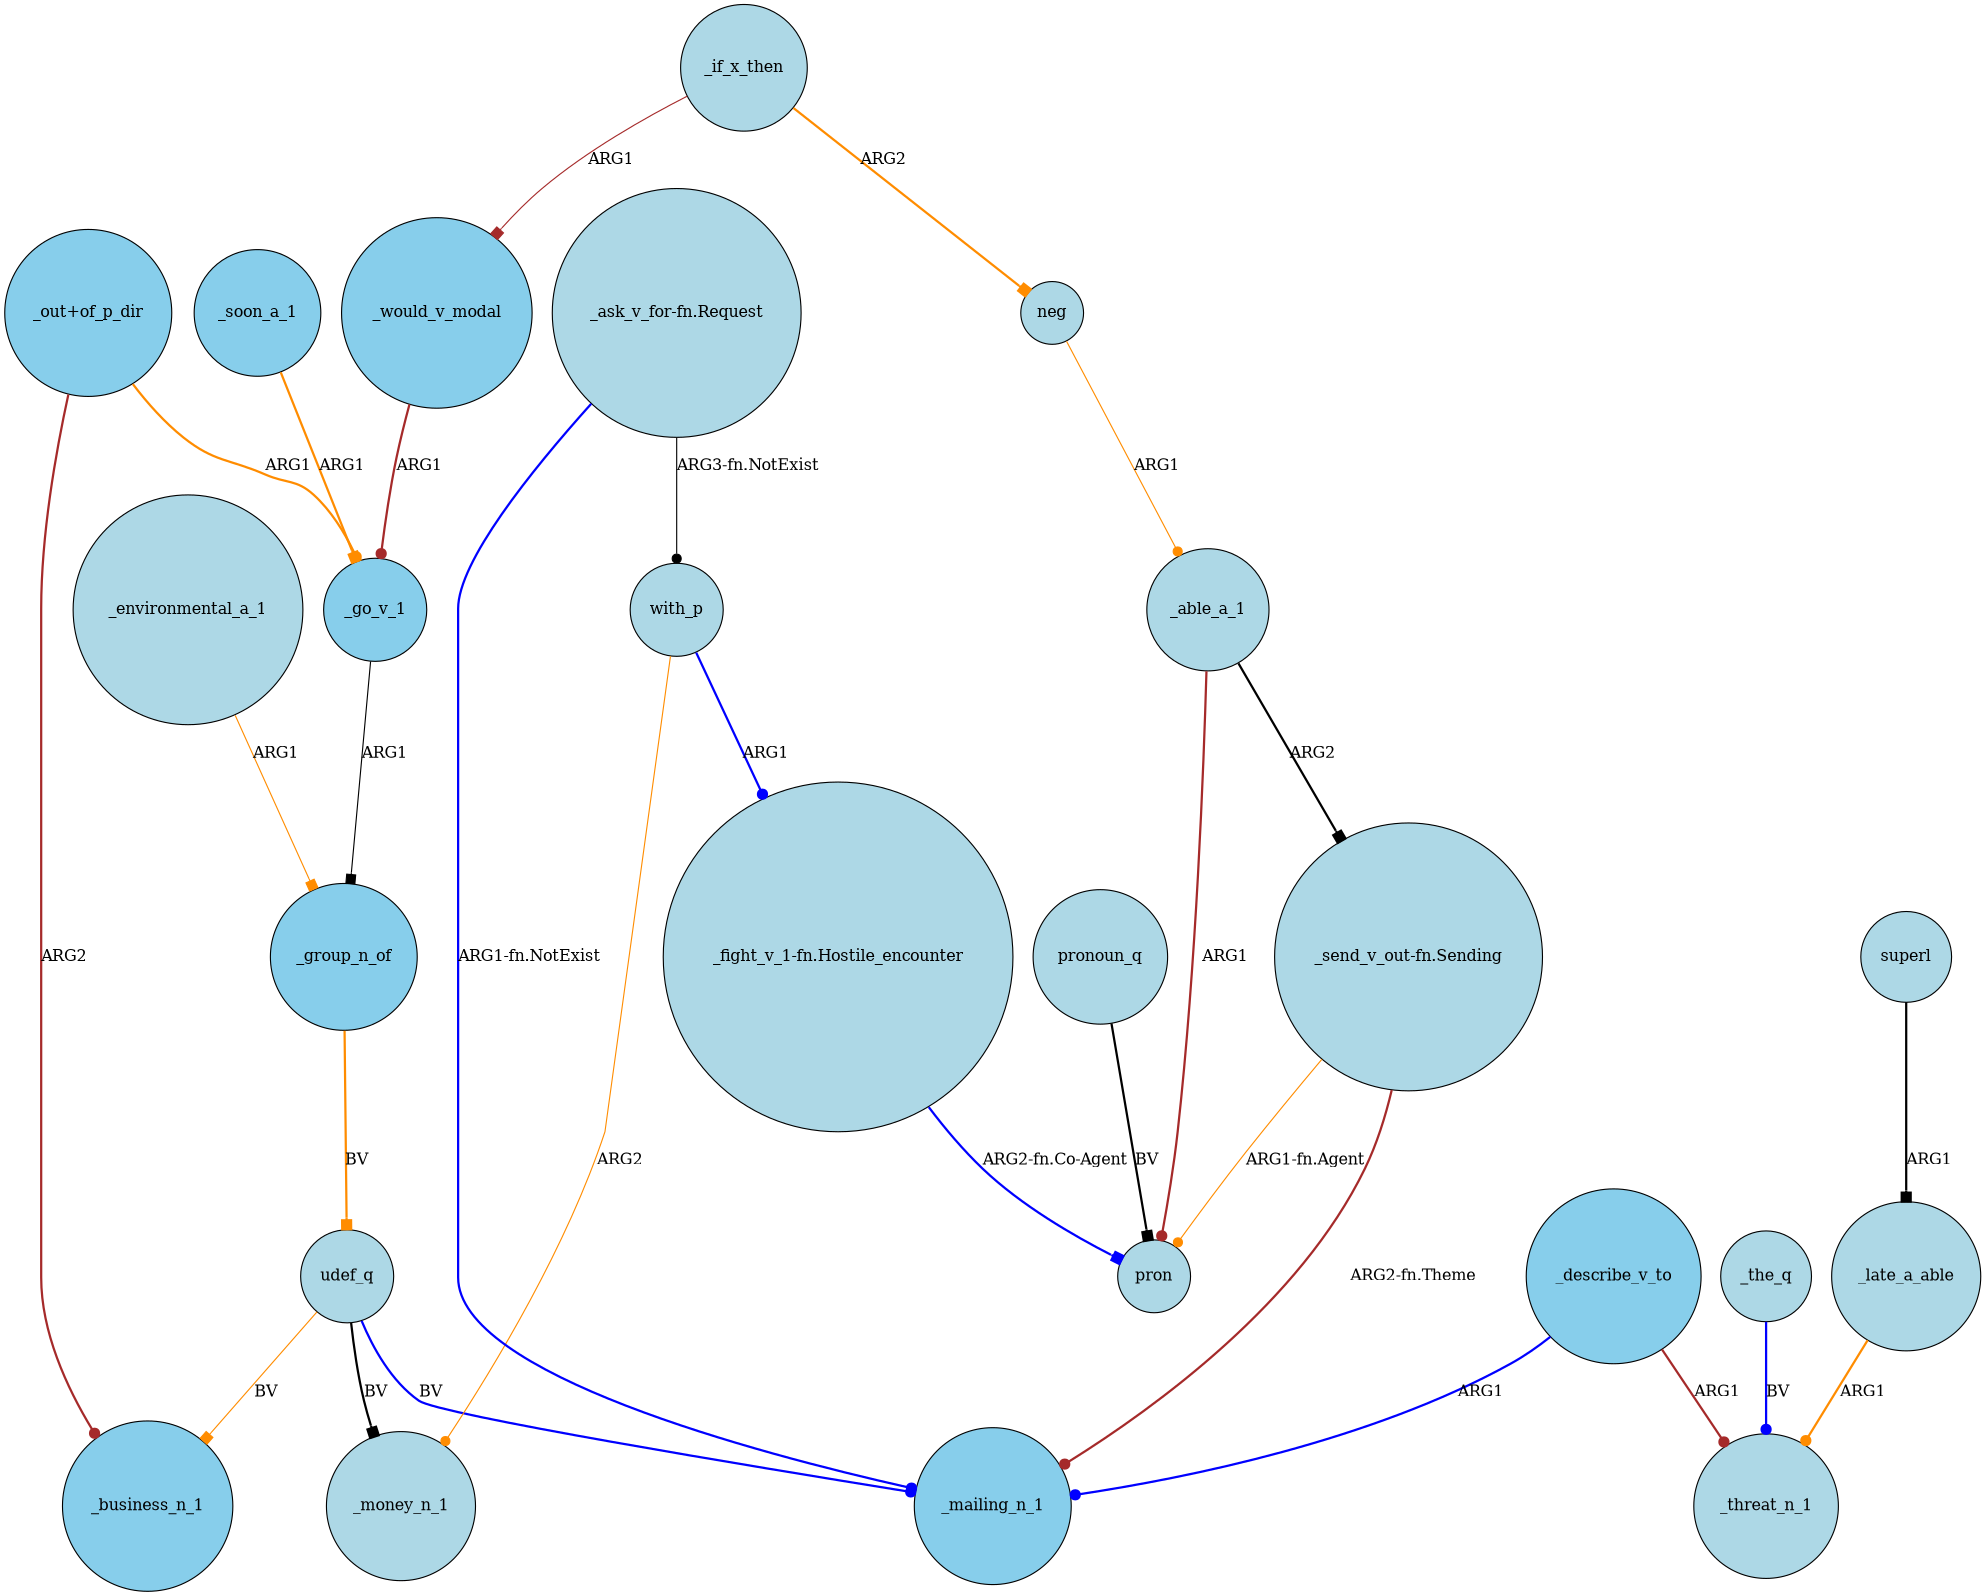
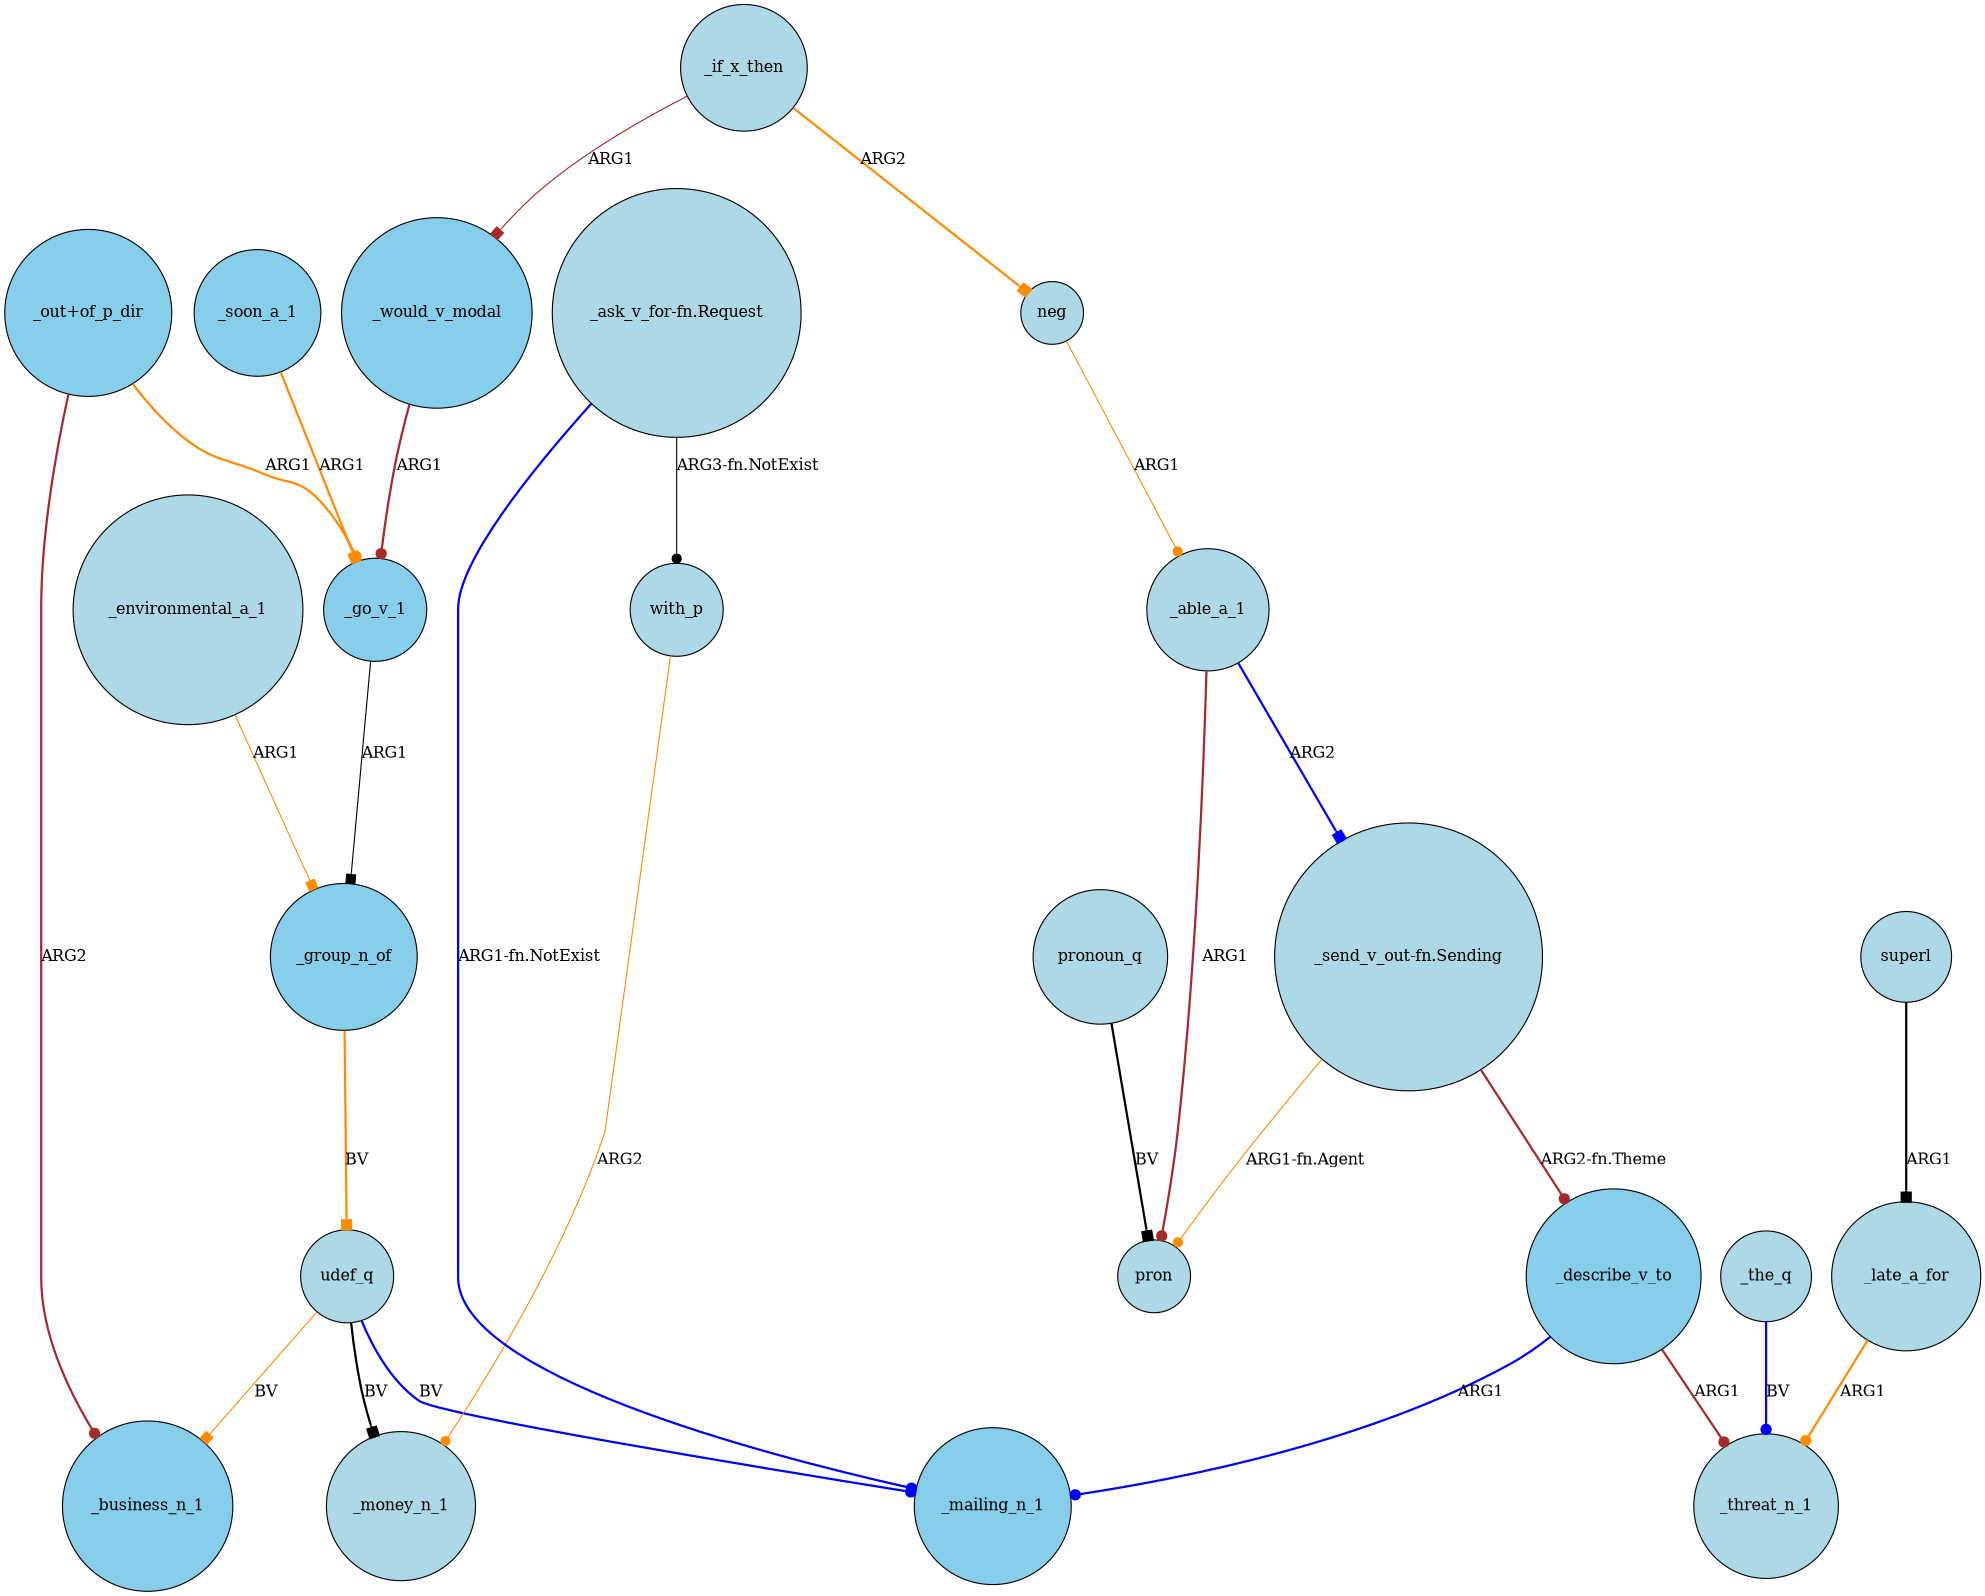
  digraph {
    node [fillcolor=lightblue shape=circle style=filled]
    edge [arrowhead=dot color=darkorange style=bold]
    _go_v_1 [fillcolor=skyblue]
    _group_n_of [fillcolor=skyblue]
    udef_q
    _money_n_1
    _mailing_n_1 [fillcolor=skyblue]
    _business_n_1 [fillcolor=skyblue]
    "_send_v_out-fn.Sending"
    pron
    _environmental_a_1
    with_p
-   "_fight_v_1-fn.Hostile_encounter"
    superl
-   _late_a_for [label=_late_a_able]
+   _late_a_for
    _threat_n_1
    _the_q
    _describe_v_to [fillcolor=skyblue]
    _able_a_1
    _if_x_then
    neg
    _would_v_modal [fillcolor=skyblue]
    "_ask_v_for-fn.Request"
    pronoun_q
    "_out+of_p_dir" [fillcolor=skyblue]
    _soon_a_1 [fillcolor=skyblue]
    _go_v_1 -> _group_n_of [arrowhead=box color=black label=ARG1 style=solid]
    _group_n_of -> udef_q [arrowhead=box label=BV]
    udef_q -> _money_n_1 [arrowhead=box color=black label=BV]
    udef_q -> _mailing_n_1 [color=blue label=BV]
    udef_q -> _business_n_1 [arrowhead=box label=BV style=solid]
-   "_send_v_out-fn.Sending" -> _mailing_n_1 [color=brown label="ARG2-fn.Theme"]
+   "_send_v_out-fn.Sending" -> _describe_v_to [color=brown label="ARG2-fn.Theme"]
    "_send_v_out-fn.Sending" -> pron [label="ARG1-fn.Agent" style=solid]
    _environmental_a_1 -> _group_n_of [arrowhead=box label=ARG1 style=solid]
    with_p -> _money_n_1 [label=ARG2 style=solid]
-   with_p -> "_fight_v_1-fn.Hostile_encounter" [color=blue label=ARG1]
-   "_fight_v_1-fn.Hostile_encounter" -> pron [arrowhead=box color=blue label="ARG2-fn.Co-Agent"]
    superl -> _late_a_for [arrowhead=box color=black label=ARG1]
    _late_a_for -> _threat_n_1 [label=ARG1]
    _the_q -> _threat_n_1 [color=blue label=BV]
    _describe_v_to -> _mailing_n_1 [color=blue label=ARG1]
    _describe_v_to -> _threat_n_1 [color=brown label=ARG1]
-   _able_a_1 -> "_send_v_out-fn.Sending" [arrowhead=box color=black label=ARG2]
+   _able_a_1 -> "_send_v_out-fn.Sending" [arrowhead=box color=blue label=ARG2]
    _able_a_1 -> pron [color=brown label=ARG1]
    _if_x_then -> neg [arrowhead=box label=ARG2]
    _if_x_then -> _would_v_modal [arrowhead=box color=brown label=ARG1 style=solid]
    neg -> _able_a_1 [label=ARG1 style=solid]
    _would_v_modal -> _go_v_1 [color=brown label=ARG1]
    "_ask_v_for-fn.Request" -> _mailing_n_1 [color=blue label="ARG1-fn.NotExist"]
    "_ask_v_for-fn.Request" -> with_p [color=black label="ARG3-fn.NotExist" style=solid]
    pronoun_q -> pron [arrowhead=box color=black label=BV]
    "_out+of_p_dir" -> _go_v_1 [label=ARG1]
    "_out+of_p_dir" -> _business_n_1 [color=brown label=ARG2]
    _soon_a_1 -> _go_v_1 [arrowhead=box label=ARG1]
  }
